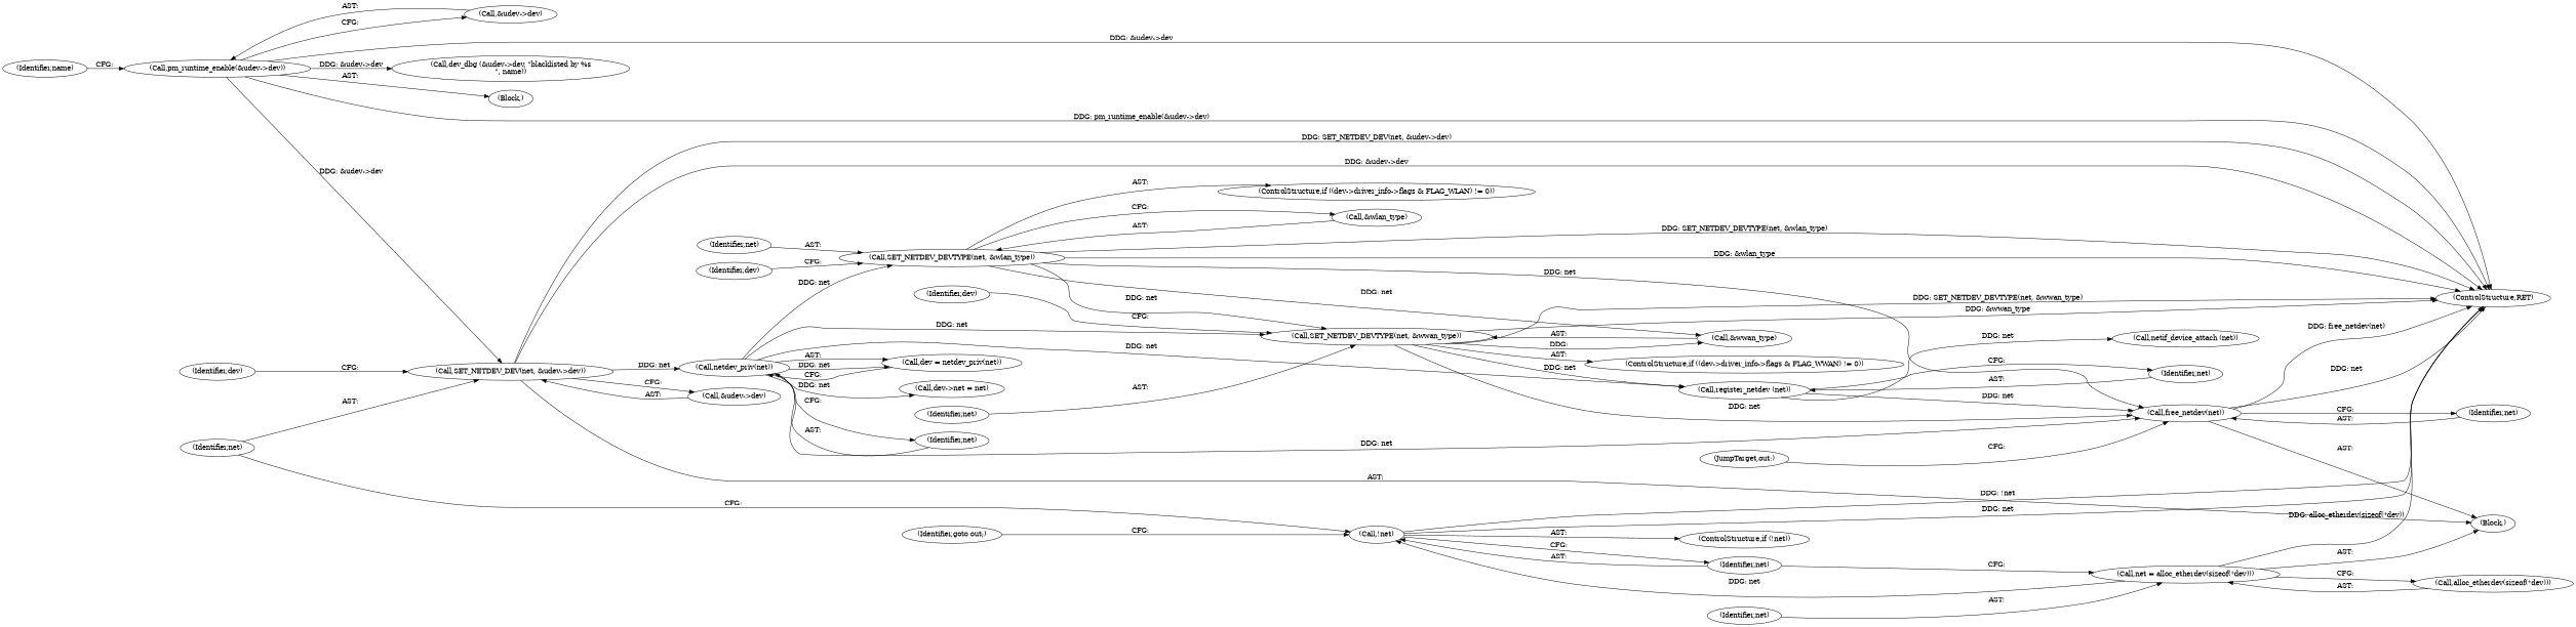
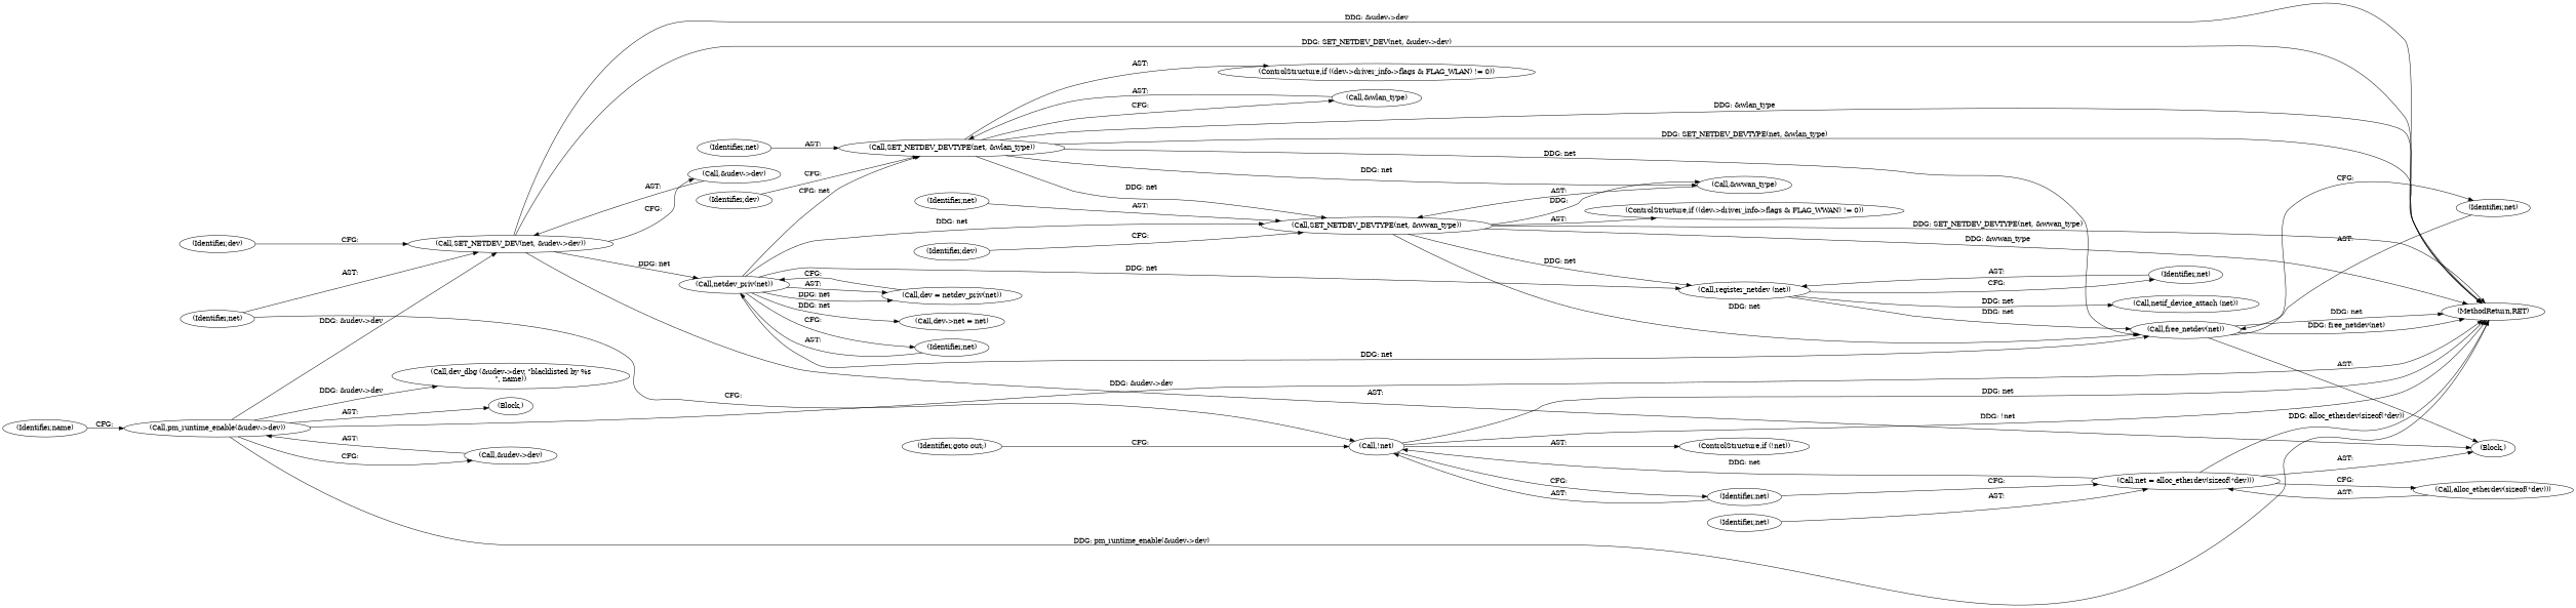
  digraph {
    rankdir=LR
    n1 [label="(Call,free_netdev(net))"]
    n2 [label="(Block,)"]
    n3 [label="(Identifier,net)"]
-   n4 [label="(ControlStructure,RET)"]
+   n4 [label="(MethodReturn,RET)"]
    n5 [label="(Call,SET_NETDEV_DEVTYPE(net, &wwan_type))"]
    n6 [label="(Call,register_netdev (net))"]
    n7 [label="(Call,&wwan_type)"]
    n8 [label="(ControlStructure,if ((dev->driver_info->flags & FLAG_WWAN) != 0))"]
    n9 [label="(Identifier,net)"]
    n10 [label="(Call,netif_device_attach (net))"]
    n11 [label="(Call,SET_NETDEV_DEVTYPE(net, &wlan_type))"]
    n12 [label="(ControlStructure,if ((dev->driver_info->flags & FLAG_WLAN) != 0))"]
    n13 [label="(Call,&wlan_type)"]
    n14 [label="(Call,netdev_priv(net))"]
    n15 [label="(Call,dev = netdev_priv(net))"]
    n16 [label="(Call,dev->net = net)"]
    n17 [label="(Identifier,net)"]
    n18 [label="(Call,SET_NETDEV_DEV(net, &udev->dev))"]
    n19 [label="(Call,&udev->dev)"]
    n20 [label="(Call,!net)"]
    n21 [label="(Identifier,net)"]
    n22 [label="(ControlStructure,if (!net))"]
    n23 [label="(Call,net = alloc_etherdev(sizeof(*dev)))"]
    n24 [label="(Call,alloc_etherdev(sizeof(*dev)))"]
    n25 [label="(Call,pm_runtime_enable(&udev->dev))"]
    n26 [label="(Call,&udev->dev)"]
    n27 [label="(Call,dev_dbg (&udev->dev, \"blacklisted by %s\n\", name))"]
    n28 [label="(Block,)"]
    n29 [label="(Identifier,dev)"]
    n30 [label="(Identifier,dev)"]
    n31 [label="(Identifier,net)"]
    n32 [label="(Identifier,net)"]
-   n33 [label="(JumpTarget,out:)"]
    n34 [label="(Identifier,net)"]
    n35 [label="(Identifier,name)"]
    n36 [label="(Identifier,net)"]
    n37 [label="(Identifier,goto out;)"]
    n38 [label="(Identifier,dev)"]
    n1 -> n2 [label="AST: "]
    n1 -> n3 [label="CFG: "]
    n1 -> n4 [label="DDG: free_netdev(net)"]
    n1 -> n4 [label="DDG: net"]
    n3 -> n1 [label="AST: "]
    n5 -> n1 [label="DDG: net"]
    n5 -> n4 [label="DDG: SET_NETDEV_DEVTYPE(net, &wwan_type)"]
    n5 -> n4 [label="DDG: &wwan_type"]
    n5 -> n6 [label="DDG: net"]
    n5 -> n7 [label="DDG: "]
    n5 -> n8 [label="AST: "]
    n6 -> n1 [label="DDG: net"]
    n6 -> n9 [label="CFG: "]
    n6 -> n10 [label="DDG: net"]
    n7 -> n5 [label="AST: "]
    n9 -> n6 [label="AST: "]
    n11 -> n1 [label="DDG: net"]
    n11 -> n4 [label="DDG: &wlan_type"]
    n11 -> n4 [label="DDG: SET_NETDEV_DEVTYPE(net, &wlan_type)"]
    n11 -> n5 [label="DDG: net"]
    n11 -> n7 [label="DDG: net"]
    n11 -> n12 [label="AST: "]
    n11 -> n13 [label="CFG: "]
    n13 -> n11 [label="AST: "]
    n14 -> n1 [label="DDG: net"]
    n14 -> n5 [label="DDG: net"]
    n14 -> n6 [label="DDG: net"]
-   n14 -> n11 [label="DDG: net"]
+   n14 -> n11 [label="CFG: net"]
    n14 -> n15 [label="AST: "]
    n14 -> n15 [label="DDG: net"]
    n14 -> n16 [label="DDG: net"]
    n14 -> n17 [label="CFG: "]
    n15 -> n14 [label="CFG: "]
    n17 -> n14 [label="AST: "]
    n18 -> n2 [label="AST: "]
    n18 -> n4 [label="DDG: &udev->dev"]
    n18 -> n4 [label="DDG: SET_NETDEV_DEV(net, &udev->dev)"]
    n18 -> n14 [label="DDG: net"]
    n18 -> n19 [label="CFG: "]
    n19 -> n18 [label="AST: "]
    n20 -> n4 [label="DDG: net"]
    n20 -> n4 [label="DDG: !net"]
    n20 -> n21 [label="CFG: "]
    n20 -> n22 [label="AST: "]
    n21 -> n20 [label="AST: "]
    n21 -> n23 [label="CFG: "]
    n23 -> n2 [label="AST: "]
    n23 -> n4 [label="DDG: alloc_etherdev(sizeof(*dev))"]
    n23 -> n20 [label="DDG: net"]
    n23 -> n24 [label="CFG: "]
    n24 -> n23 [label="AST: "]
    n25 -> n4 [label="DDG: &udev->dev"]
    n25 -> n4 [label="DDG: pm_runtime_enable(&udev->dev)"]
    n25 -> n18 [label="DDG: &udev->dev"]
    n25 -> n26 [label="CFG: "]
    n25 -> n27 [label="DDG: &udev->dev"]
    n25 -> n28 [label="AST: "]
    n26 -> n25 [label="AST: "]
    n29 -> n18 [label="CFG: "]
    n30 -> n5 [label="CFG: "]
    n31 -> n5 [label="AST: "]
    n32 -> n11 [label="AST: "]
-   n33 -> n1 [label="CFG: "]
    n34 -> n23 [label="AST: "]
    n35 -> n25 [label="CFG: "]
    n36 -> n18 [label="AST: "]
    n36 -> n20 [label="CFG: "]
    n37 -> n20 [label="CFG: "]
    n38 -> n11 [label="CFG: "]
  }
